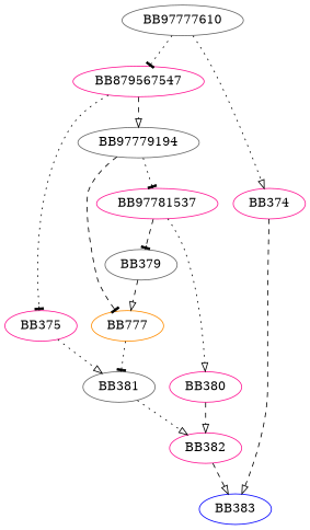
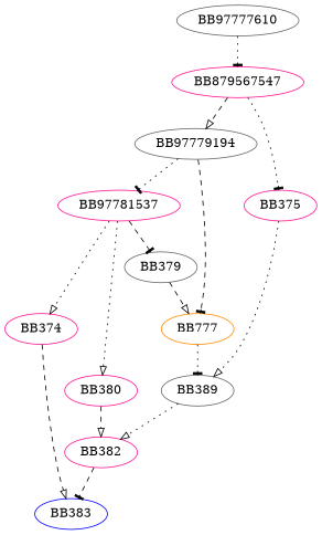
  digraph {
    node [color=deeppink]
    edge [arrowhead=onormal style=dotted]
    BB97777610 [color=gray40]
    BB879567547
    BB374
    BB375
    BB97779194 [color=gray40]
    BB383 [color=blue]
-   BB381 [color=gray40]
+   BB381 [color=gray40 label=BB389]
    n8 [color=darkorange label=BB777]
    BB97781537
    BB382
    BB379 [color=gray40]
    BB380
    BB97777610 -> BB879567547 [arrowhead=tee]
-   BB97777610 -> BB374
+   BB97781537 -> BB374
    BB879567547 -> BB375 [arrowhead=tee]
    BB879567547 -> BB97779194 [style=dashed]
    BB374 -> BB383 [style=dashed]
    BB375 -> BB381
    BB97779194 -> n8 [arrowhead=tee style=dashed]
    BB97779194 -> BB97781537 [arrowhead=tee]
    BB381 -> BB382
    n8 -> BB381 [arrowhead=tee]
    BB97781537 -> BB379 [arrowhead=tee style=dashed]
    BB97781537 -> BB380
-   BB382 -> BB383 [style=dashed]
+   BB382 -> BB383 [arrowhead=tee style=dashed]
    BB379 -> n8 [style=dashed]
    BB380 -> BB382 [style=dashed]
  }
